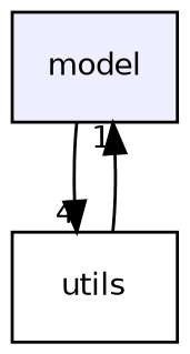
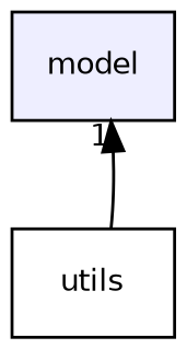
  digraph {
    compound=true
    node [fontname=Helvetica fontsize=10 shape=box]
    edge [labeldistance=1.5 labelfontname=Helvetica labelfontsize=10]
    n1 [fillcolor="#eeeeff" label=model pencolor=black style=filled]
    n2 [label=utils]
-   n1 -> n2 [headlabel=4]
    n2 -> n1 [headlabel=1]
  }
